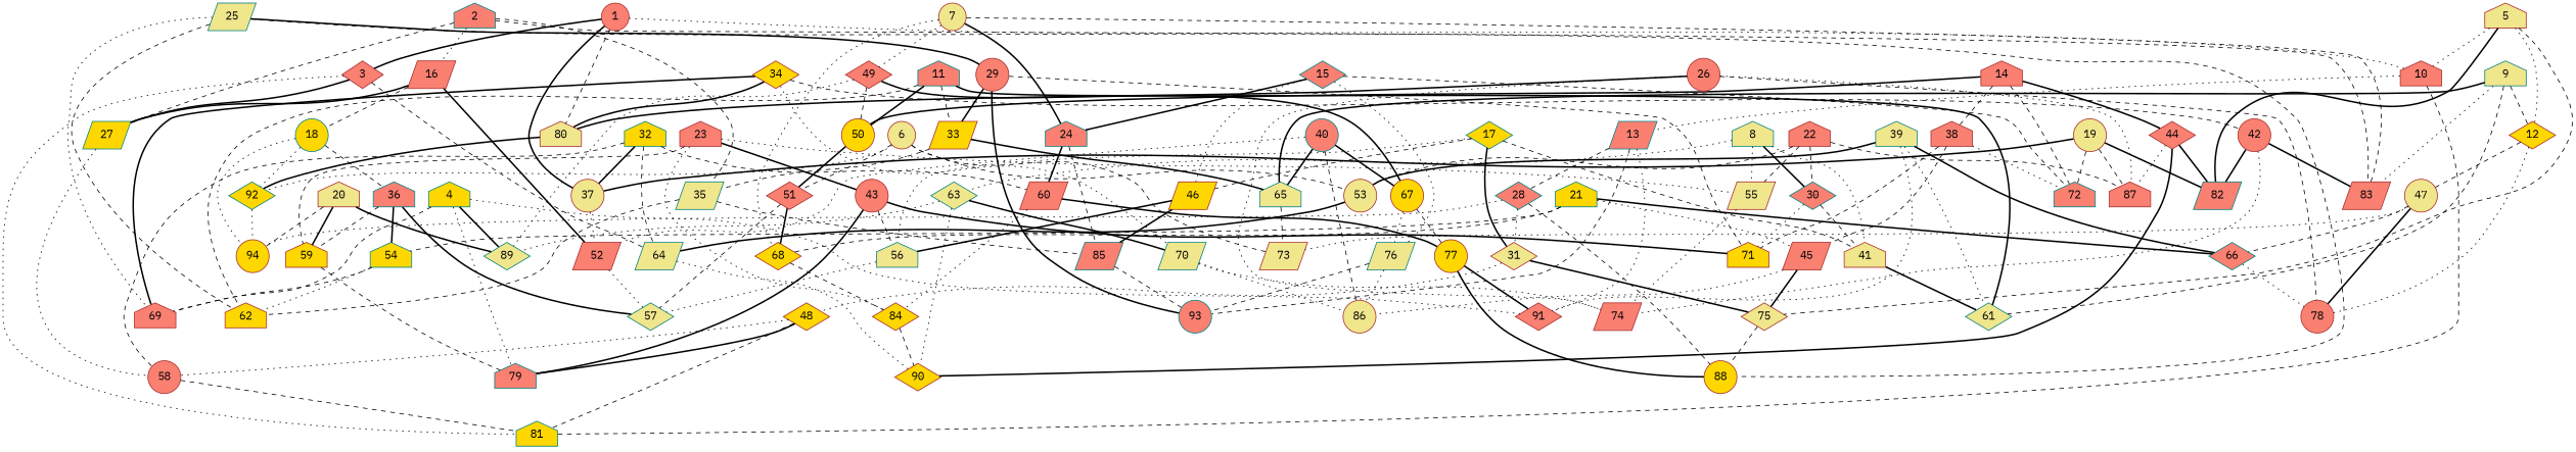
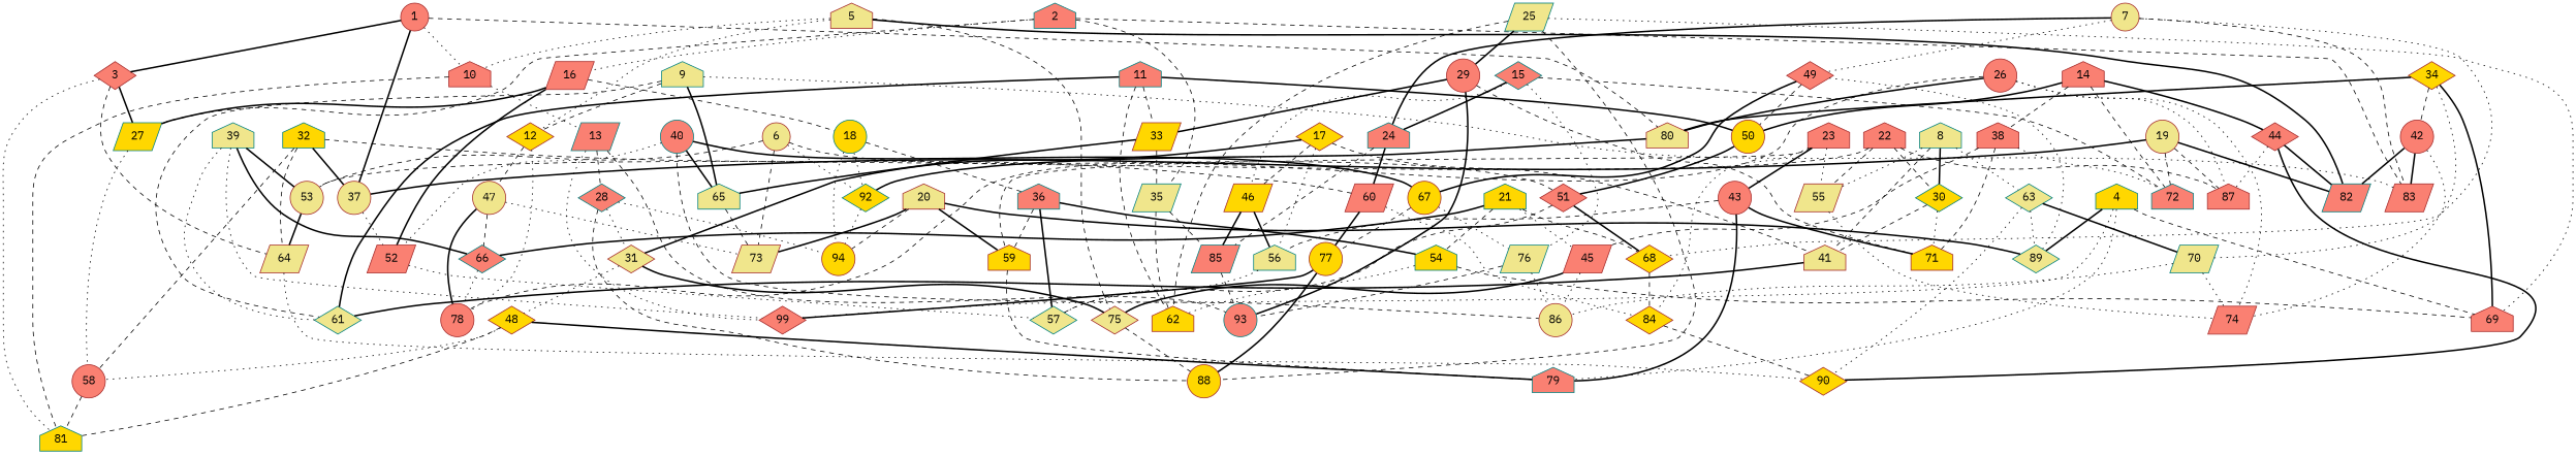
  graph {
    fontname="IBM Plex Mono"
    node [color=brown fillcolor=salmon fontname="IBM Plex Mono" shape=house style=filled]
    edge [fontname="IBM Plex Mono" style=dashed]
    1 [shape=circle]
    3 [shape=diamond]
    10
    37 [fillcolor=khaki shape=circle]
    80 [fillcolor=khaki]
    27 [color=teal fillcolor=gold shape=parallelogram]
-   64 [color=teal fillcolor=khaki shape=parallelogram]
+   64 [fillcolor=khaki shape=parallelogram]
    81 [color=teal fillcolor=gold]
    13 [color=teal shape=parallelogram]
    52 [shape=parallelogram]
    92 [color=teal fillcolor=gold shape=diamond]
    2 [color=teal]
    16 [shape=parallelogram]
    35 [color=teal fillcolor=khaki shape=parallelogram]
    83 [shape=parallelogram]
    18 [color=teal fillcolor=gold shape=circle]
    58 [shape=circle]
    62 [fillcolor=gold]
    85 [color=teal shape=parallelogram]
    90 [fillcolor=gold shape=diamond]
    4 [color=teal fillcolor=gold]
    69
    79 [color=teal]
    89 [color=teal fillcolor=khaki shape=diamond]
-   91 [shape=diamond]
+   91 [shape=diamond label=99]
    5 [fillcolor=khaki]
    12 [fillcolor=gold shape=diamond]
    75 [fillcolor=khaki shape=diamond]
    82 [color=teal shape=parallelogram]
    47 [fillcolor=khaki shape=circle]
    78 [shape=circle]
    88 [fillcolor=gold shape=circle]
    6 [fillcolor=khaki shape=circle]
    51 [shape=diamond]
    53 [fillcolor=khaki shape=circle]
    73 [fillcolor=khaki shape=parallelogram]
    68 [fillcolor=gold shape=diamond]
    57 [color=teal fillcolor=khaki shape=diamond]
    94 [fillcolor=gold shape=circle]
    7 [fillcolor=khaki shape=circle]
    24 [color=teal]
    49 [shape=diamond]
    60 [shape=parallelogram]
    50 [fillcolor=gold shape=circle]
    67 [fillcolor=gold shape=circle]
    84 [fillcolor=gold shape=diamond]
    8 [color=teal fillcolor=khaki]
-   30 [color=teal shape=diamond]
+   30 [color=teal fillcolor=gold shape=diamond]
    41 [fillcolor=khaki]
    55 [fillcolor=khaki shape=parallelogram]
    63 [color=teal fillcolor=khaki shape=diamond]
    71 [fillcolor=gold]
    61 [color=teal fillcolor=khaki shape=diamond]
    74 [shape=parallelogram]
    70 [color=teal fillcolor=khaki shape=parallelogram]
    9 [color=teal fillcolor=khaki]
    65 [color=teal fillcolor=khaki]
    28 [color=teal shape=diamond]
    93 [color=teal shape=circle]
    11 [color=teal]
    33 [fillcolor=gold shape=parallelogram]
    66 [color=teal shape=diamond]
    31 [fillcolor=khaki shape=diamond]
    14
    38
    44 [shape=diamond]
    72 [color=teal]
    45 [shape=parallelogram]
    87
    15 [color=teal shape=diamond]
    46 [fillcolor=gold shape=parallelogram]
    76 [color=teal fillcolor=khaki shape=parallelogram]
    56 [color=teal fillcolor=khaki]
    86 [fillcolor=khaki shape=circle]
    36 [color=teal]
-   17 [color=teal fillcolor=gold shape=diamond]
+   17 [fillcolor=gold shape=diamond]
    48 [fillcolor=gold shape=diamond]
    59 [fillcolor=gold]
    54 [color=teal fillcolor=gold]
    19 [fillcolor=khaki shape=circle]
    20 [fillcolor=khaki]
    21 [color=teal fillcolor=gold]
    22
    23
    43 [shape=circle]
    77 [fillcolor=gold shape=circle]
    25 [color=teal fillcolor=khaki shape=parallelogram]
    29 [shape=circle]
    26 [shape=circle]
    32 [color=teal fillcolor=gold]
    34 [fillcolor=gold shape=diamond]
    42 [shape=circle]
    39 [color=teal fillcolor=khaki]
    40 [color=teal shape=circle]
    1 -- 3 [style=bold]
    1 -- 10 [style=dotted]
    1 -- 37 [style=bold]
    1 -- 80
    3 -- 27 [style=bold]
    3 -- 64
    3 -- 81 [style=dotted]
    10 -- 81
    10 -- 13 [style=dotted]
    37 -- 52 [style=dotted]
    80 -- 92 [style=bold]
    27 -- 58 [style=dotted]
    64 -- 90 [style=dotted]
    13 -- 91 [style=dotted]
    13 -- 28
    13 -- 93
    52 -- 57 [style=dotted]
    92 -- 94 [style=dotted]
    2 -- 27
    2 -- 16 [style=dotted]
    2 -- 35
    2 -- 83
    16 -- 27 [style=bold]
    16 -- 52 [style=bold]
    16 -- 18
    35 -- 62
    35 -- 85
    18 -- 92 [style=dotted]
    18 -- 94 [style=dotted]
    18 -- 36
    58 -- 81
    85 -- 93
    4 -- 69
    4 -- 79 [style=dotted]
    4 -- 89 [style=bold]
    4 -- 91 [style=dotted]
    5 -- 10 [style=dotted]
    5 -- 12 [style=dotted]
    5 -- 75
    5 -- 82 [style=bold]
    12 -- 47
    12 -- 78 [style=dotted]
    75 -- 88
    47 -- 78 [style=bold]
    47 -- 73 [style=dotted]
    47 -- 66
    6 -- 92 [style=dotted]
    6 -- 51
    6 -- 53
    6 -- 73
    51 -- 68 [style=bold]
    51 -- 57
    53 -- 64 [style=bold]
    68 -- 84
    7 -- 83
    7 -- 68 [style=dotted]
    7 -- 24 [style=bold]
    7 -- 49 [style=dotted]
    24 -- 85
    24 -- 60 [style=bold]
    49 -- 89 [style=dotted]
    49 -- 50
    49 -- 67 [style=bold]
    60 -- 84 [style=dotted]
    60 -- 77 [style=bold]
    50 -- 51 [style=bold]
    67 -- 76 [style=dotted]
    67 -- 77
    84 -- 90
    8 -- 30 [style=bold]
-   8 -- 41 [style=dotted]
+   8 -- 41
    8 -- 55 [style=dotted]
    8 -- 63 [style=dotted]
    30 -- 41
    30 -- 71 [style=dotted]
    41 -- 61 [style=bold]
    55 -- 74 [style=dotted]
    63 -- 90 [style=dotted]
    63 -- 89 [style=dotted]
    63 -- 70 [style=bold]
    70 -- 74 [style=dotted]
    70 -- 86 [style=dotted]
    9 -- 83 [style=dotted]
    9 -- 12
    9 -- 61
    9 -- 65 [style=bold]
    65 -- 73
    28 -- 88
    28 -- 94 [style=dotted]
    28 -- 31 [style=dotted]
    11 -- 62
    11 -- 50 [style=bold]
    11 -- 61 [style=bold]
    11 -- 33
    33 -- 35
    33 -- 65 [style=bold]
    66 -- 78 [style=dotted]
    31 -- 75 [style=bold]
    31 -- 48 [style=dotted]
    14 -- 50 [style=bold]
    14 -- 38
    14 -- 44 [style=bold]
    14 -- 72
    38 -- 71
    38 -- 72 [style=dotted]
    38 -- 45
    44 -- 90 [style=bold]
    44 -- 82 [style=bold]
    44 -- 87 [style=dotted]
    45 -- 75 [style=bold]
    45 -- 86 [style=dotted]
    15 -- 24 [style=bold]
    15 -- 72
    15 -- 46 [style=dotted]
    15 -- 76 [style=dotted]
    46 -- 85 [style=bold]
    46 -- 56 [style=bold]
    76 -- 93
    76 -- 86 [style=dotted]
    56 -- 57 [style=dotted]
    36 -- 57 [style=bold]
    36 -- 59
    36 -- 54 [style=bold]
    17 -- 41
    17 -- 31 [style=bold]
    17 -- 46
    17 -- 56 [style=dotted]
    48 -- 81
    48 -- 58 [style=dotted]
    48 -- 79 [style=bold]
    59 -- 79
    54 -- 62 [style=dotted]
    54 -- 69
    19 -- 37 [style=bold]
    19 -- 82 [style=bold]
    19 -- 72
    19 -- 87
    20 -- 89 [style=bold]
+   20 -- 73 [style=bold]
    20 -- 94
    20 -- 59 [style=bold]
    21 -- 68
    21 -- 66 [style=bold]
    21 -- 45 [style=dotted]
    21 -- 54
    22 -- 53
    22 -- 30
    22 -- 55
    22 -- 87
    23 -- 84 [style=dotted]
    23 -- 55 [style=dotted]
    23 -- 59
    23 -- 43 [style=bold]
    43 -- 79 [style=bold]
    43 -- 71 [style=bold]
    43 -- 56
    77 -- 91 [style=bold]
    77 -- 88 [style=bold]
    25 -- 62
    25 -- 69 [style=dotted]
    25 -- 88
    25 -- 29 [style=bold]
    29 -- 71
    29 -- 93 [style=bold]
    29 -- 33 [style=bold]
    26 -- 80 [style=bold]
    26 -- 78
    26 -- 74 [style=dotted]
    26 -- 87 [style=dotted]
    32 -- 37 [style=bold]
    32 -- 64
    32 -- 58
    32 -- 60
    34 -- 80 [style=bold]
    34 -- 69 [style=bold]
    34 -- 70 [style=dotted]
    34 -- 42
    42 -- 83 [style=bold]
    42 -- 82 [style=bold]
    42 -- 74 [style=dotted]
    39 -- 91 [style=dotted]
    39 -- 53 [style=bold]
    39 -- 61 [style=dotted]
    39 -- 66 [style=bold]
    40 -- 52 [style=dotted]
    40 -- 67 [style=bold]
    40 -- 65 [style=bold]
    40 -- 86
  }
